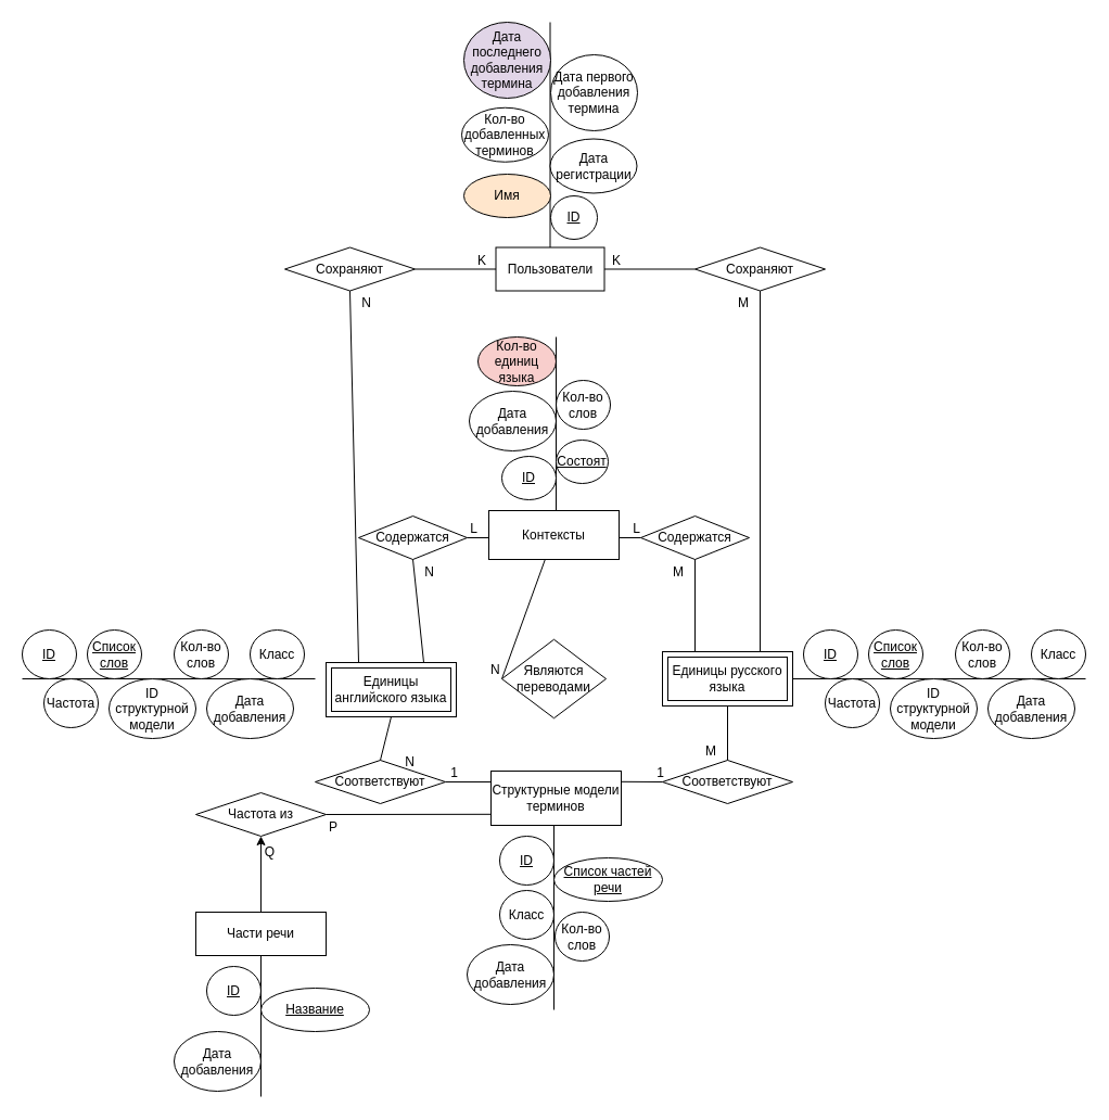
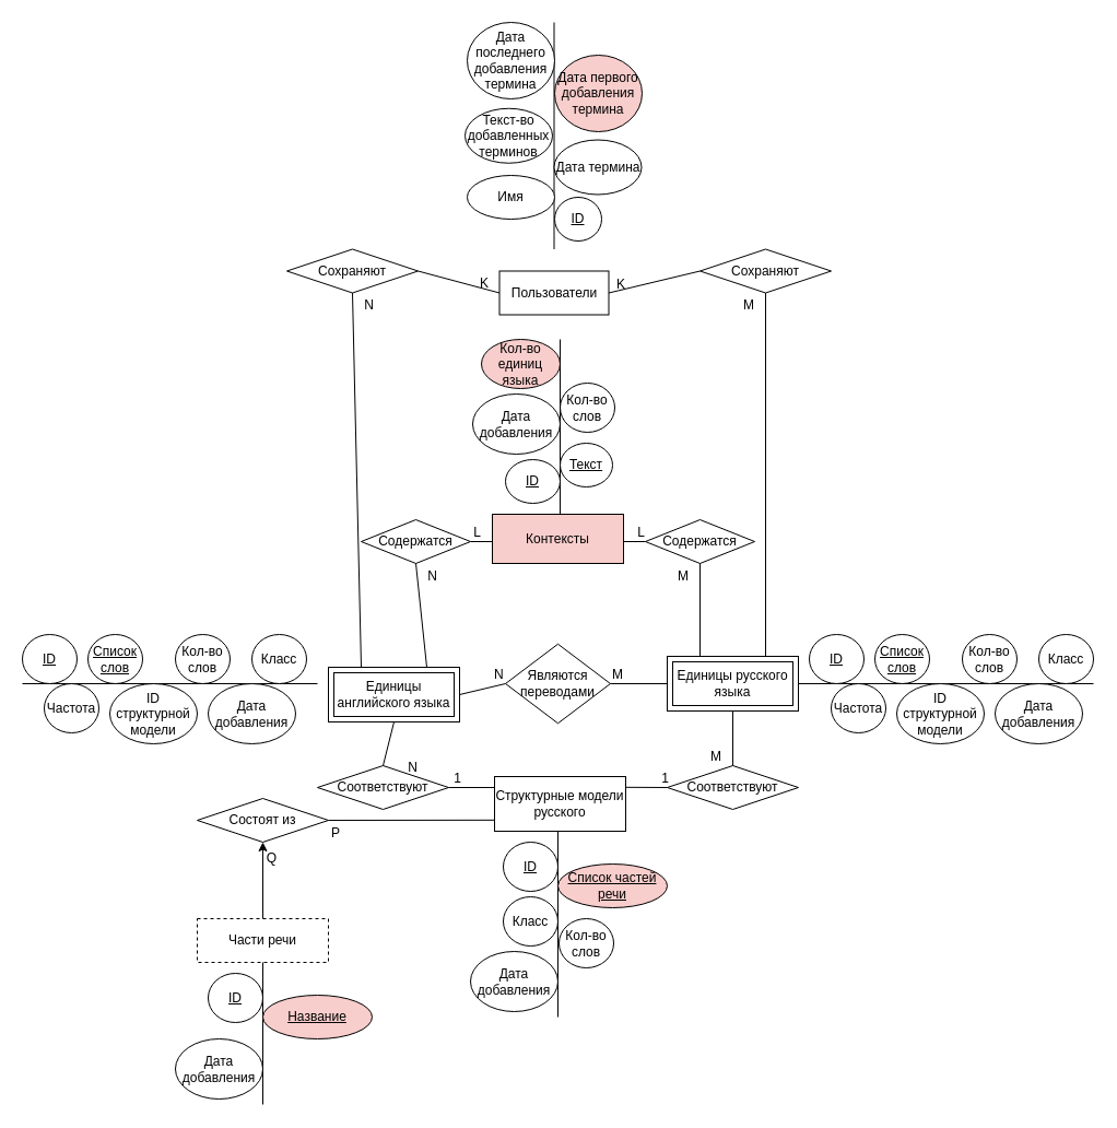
  <mxCell id="0" />
  <mxCell id="1" parent="0" />
  <mxCell id="2" value="Единицы английского языка" style="shape=ext;margin=3;double=1;whiteSpace=wrap;html=1;align=center;" parent="1" vertex="1"><mxGeometry x="300" y="610" width="120" height="50" as="geometry" /></mxCell>
  <mxCell id="3" value="Единицы русского языка" style="shape=ext;margin=3;double=1;whiteSpace=wrap;html=1;align=center;" parent="1" vertex="1"><mxGeometry x="610" y="600" width="120" height="50" as="geometry" /></mxCell>
  <mxCell id="4" value="Соответствуют" style="shape=rhombus;perimeter=rhombusPerimeter;whiteSpace=wrap;html=1;align=center;" parent="1" vertex="1"><mxGeometry x="290" y="700" width="120" height="40" as="geometry" /></mxCell>
  <mxCell id="5" value="Соответствуют" style="shape=rhombus;perimeter=rhombusPerimeter;whiteSpace=wrap;html=1;align=center;" parent="1" vertex="1"><mxGeometry x="610" y="700" width="120" height="40" as="geometry" /></mxCell>
  <mxCell id="6" value="" style="endArrow=none;html=1;rounded=0;exitX=1;exitY=0.5;exitDx=0;exitDy=0;exitPerimeter=0;entryX=0;entryY=0.2;entryDx=0;entryDy=0;entryPerimeter=0;" parent="1" source="4" edge="1"><mxGeometry relative="1" as="geometry"><mxPoint x="410" y="739.8" as="sourcePoint" /><mxPoint x="452" y="720" as="targetPoint" /></mxGeometry></mxCell>
  <mxCell id="7" value="1" style="resizable=0;html=1;align=right;verticalAlign=bottom;" parent="6" connectable="0" vertex="1"><mxGeometry x="1" relative="1" as="geometry"><mxPoint x="-30" as="offset" /></mxGeometry></mxCell>
  <mxCell id="8" value="" style="endArrow=none;html=1;rounded=0;exitX=0.5;exitY=0;exitDx=0;exitDy=0;entryX=0.5;entryY=1;entryDx=0;entryDy=0;" parent="1" source="4" target="2" edge="1"><mxGeometry relative="1" as="geometry"><mxPoint x="344" y="670" as="sourcePoint" /><mxPoint x="504" y="670" as="targetPoint" /></mxGeometry></mxCell>
  <mxCell id="9" value="N" style="resizable=0;html=1;align=right;verticalAlign=bottom;" parent="8" connectable="0" vertex="1"><mxGeometry x="1" relative="1" as="geometry"><mxPoint x="22" y="50" as="offset" /></mxGeometry></mxCell>
  <mxCell id="10" value="" style="endArrow=none;html=1;rounded=0;entryX=0.5;entryY=1;entryDx=0;entryDy=0;exitX=0.5;exitY=0;exitDx=0;exitDy=0;" parent="1" source="5" target="3" edge="1"><mxGeometry relative="1" as="geometry"><mxPoint x="650" y="700" as="sourcePoint" /><mxPoint x="589.8" y="650" as="targetPoint" /></mxGeometry></mxCell>
  <mxCell id="11" value="M" style="resizable=0;html=1;align=right;verticalAlign=bottom;" parent="10" connectable="0" vertex="1"><mxGeometry x="1" relative="1" as="geometry"><mxPoint x="-10" y="50" as="offset" /></mxGeometry></mxCell>
  <mxCell id="12" value="" style="endArrow=none;html=1;rounded=0;exitX=0;exitY=0.5;exitDx=0;exitDy=0;entryX=0.999;entryY=0.196;entryDx=0;entryDy=0;entryPerimeter=0;" parent="1" source="5" edge="1"><mxGeometry relative="1" as="geometry"><mxPoint x="580" y="730" as="sourcePoint" /><mxPoint x="571.88" y="719.8" as="targetPoint" /></mxGeometry></mxCell>
  <mxCell id="13" value="1" style="resizable=0;html=1;align=right;verticalAlign=bottom;" parent="12" connectable="0" vertex="1"><mxGeometry x="1" relative="1" as="geometry"><mxPoint x="40" as="offset" /></mxGeometry></mxCell>
- <mxCell id="14" value="" style="endArrow=none;html=1;rounded=0;exitX=0;exitY=0.5;exitDx=0;exitDy=0;" parent="1" source="27" target="85" edge="1"><mxGeometry relative="1" as="geometry"><mxPoint x="470" y="640" as="sourcePoint" /><mxPoint x="630" y="640" as="targetPoint" /></mxGeometry></mxCell>
+ <mxCell id="14" value="" style="endArrow=none;html=1;rounded=0;entryX=1;entryY=0.5;entryDx=0;entryDy=0;exitX=0;exitY=0.5;exitDx=0;exitDy=0;" parent="1" source="27" target="2" edge="1"><mxGeometry relative="1" as="geometry"><mxPoint x="470" y="640" as="sourcePoint" /><mxPoint x="630" y="640" as="targetPoint" /></mxGeometry></mxCell>
  <mxCell id="15" value="N" style="resizable=0;html=1;align=left;verticalAlign=bottom;direction=west;" parent="1" connectable="0" vertex="1"><mxGeometry x="450" y="625" as="geometry" /></mxCell>
- <mxCell id="16" value="Пользователи" style="whiteSpace=wrap;html=1;align=center;" parent="1" vertex="1"><mxGeometry x="456.5" y="227.5" width="100" height="40" as="geometry" /></mxCell>
+ <mxCell id="16" value="Пользователи" style="whiteSpace=wrap;html=1;align=center;" parent="1" vertex="1"><mxGeometry x="456.5" y="247.5" width="100" height="40" as="geometry" /></mxCell>
  <mxCell id="17" value="Сохраняют" style="shape=rhombus;perimeter=rhombusPerimeter;whiteSpace=wrap;html=1;align=center;" parent="1" vertex="1"><mxGeometry x="262" y="227.5" width="120" height="40" as="geometry" /></mxCell>
  <mxCell id="18" value="" style="endArrow=none;html=1;rounded=0;exitX=1;exitY=0.5;exitDx=0;exitDy=0;entryX=0;entryY=0.5;entryDx=0;entryDy=0;" parent="1" source="17" target="16" edge="1"><mxGeometry relative="1" as="geometry"><mxPoint x="416" y="249.8" as="sourcePoint" /><mxPoint x="456" y="249.8" as="targetPoint" /></mxGeometry></mxCell>
  <mxCell id="19" value="K" style="resizable=0;html=1;align=right;verticalAlign=bottom;" parent="18" connectable="0" vertex="1"><mxGeometry x="1" relative="1" as="geometry"><mxPoint x="-9" as="offset" /></mxGeometry></mxCell>
  <mxCell id="20" value="" style="endArrow=none;html=1;rounded=0;entryX=0.5;entryY=1;entryDx=0;entryDy=0;exitX=0.25;exitY=0;exitDx=0;exitDy=0;" parent="1" source="2" target="17" edge="1"><mxGeometry relative="1" as="geometry"><mxPoint x="310" y="580" as="sourcePoint" /><mxPoint x="360" y="520" as="targetPoint" /></mxGeometry></mxCell>
  <mxCell id="21" value="N" style="resizable=0;html=1;align=right;verticalAlign=bottom;" parent="20" connectable="0" vertex="1"><mxGeometry x="1" relative="1" as="geometry"><mxPoint x="20" y="20" as="offset" /></mxGeometry></mxCell>
  <mxCell id="22" value="Сохраняют" style="shape=rhombus;perimeter=rhombusPerimeter;whiteSpace=wrap;html=1;align=center;" parent="1" vertex="1"><mxGeometry x="640" y="227.5" width="120" height="40" as="geometry" /></mxCell>
  <mxCell id="23" value="" style="endArrow=none;html=1;rounded=0;exitX=0;exitY=0.5;exitDx=0;exitDy=0;entryX=1;entryY=0.5;entryDx=0;entryDy=0;" parent="1" source="22" target="16" edge="1"><mxGeometry relative="1" as="geometry"><mxPoint x="592" as="sourcePoint" y="320" /><mxPoint x="636" as="targetPoint" y="320" /></mxGeometry></mxCell>
  <mxCell id="24" value="K" style="resizable=0;html=1;align=right;verticalAlign=bottom;" parent="23" connectable="0" vertex="1"><mxGeometry x="1" relative="1" as="geometry"><mxPoint x="16" as="offset" /></mxGeometry></mxCell>
  <mxCell id="25" value="" style="endArrow=none;html=1;rounded=0;entryX=0.5;entryY=1;entryDx=0;entryDy=0;exitX=0.75;exitY=0;exitDx=0;exitDy=0;" parent="1" source="3" target="22" edge="1"><mxGeometry relative="1" as="geometry"><mxPoint x="650" y="600" as="sourcePoint" /><mxPoint x="650" y="480" as="targetPoint" /></mxGeometry></mxCell>
  <mxCell id="26" value="M" style="resizable=0;html=1;align=right;verticalAlign=bottom;" parent="25" connectable="0" vertex="1"><mxGeometry x="1" relative="1" as="geometry"><mxPoint x="-10" y="20" as="offset" /></mxGeometry></mxCell>
  <mxCell id="27" value="Являются переводами" style="shape=rhombus;perimeter=rhombusPerimeter;whiteSpace=wrap;html=1;align=center;" parent="1" vertex="1"><mxGeometry x="462" y="588.75" width="96" height="72.5" as="geometry" /></mxCell>
+ <mxCell id="28" value="" style="endArrow=none;html=1;rounded=0;exitX=0;exitY=0.5;exitDx=0;exitDy=0;entryX=1;entryY=0.5;entryDx=0;entryDy=0;" parent="1" source="3" target="27" edge="1"><mxGeometry relative="1" as="geometry"><mxPoint x="620" y="470" as="sourcePoint" /><mxPoint x="564" y="470" as="targetPoint" /></mxGeometry></mxCell>
+ <mxCell id="29" value="M" style="resizable=0;html=1;align=right;verticalAlign=bottom;" parent="28" connectable="0" vertex="1"><mxGeometry x="1" relative="1" as="geometry"><mxPoint x="12" as="offset" /></mxGeometry></mxCell>
  <mxCell id="30" value="" style="line;strokeWidth=1;rotatable=0;dashed=0;labelPosition=right;align=left;verticalAlign=middle;spacingTop=0;spacingLeft=6;points=[];portConstraint=eastwest;direction=south;" parent="1" vertex="1"><mxGeometry x="505" y="760" width="10" height="170" as="geometry" /></mxCell>
- <mxCell id="31" value="Список частей речи" style="ellipse;whiteSpace=wrap;html=1;align=center;fontStyle=4;" parent="1" vertex="1"><mxGeometry x="510" y="790" width="100" height="40" as="geometry" /></mxCell>
+ <mxCell id="31" value="Список частей речи" style="ellipse;whiteSpace=wrap;html=1;align=center;fontStyle=4;fillColor=#f8cecc;" parent="1" vertex="1"><mxGeometry x="510" y="790" width="100" height="40" as="geometry" /></mxCell>
  <mxCell id="32" value="" style="line;strokeWidth=1;rotatable=0;dashed=0;labelPosition=right;align=left;verticalAlign=middle;spacingTop=0;spacingLeft=6;points=[];portConstraint=eastwest;direction=west;" parent="1" vertex="1"><mxGeometry x="20" y="620" width="270" height="10" as="geometry" /></mxCell>
  <mxCell id="33" value="Список слов" style="ellipse;whiteSpace=wrap;html=1;align=center;fontStyle=4;direction=south;" parent="1" vertex="1"><mxGeometry x="80" y="580" width="50" height="45" as="geometry" /></mxCell>
  <mxCell id="34" value="Частота" style="ellipse;whiteSpace=wrap;html=1;align=center;" parent="1" vertex="1"><mxGeometry x="40" y="625" width="50" height="45" as="geometry" /></mxCell>
  <mxCell id="35" value="Кол-во&lt;br&gt;слов" style="ellipse;whiteSpace=wrap;html=1;align=center;" parent="1" vertex="1"><mxGeometry x="160" y="580" width="50" height="45" as="geometry" /></mxCell>
  <mxCell id="36" value="ID структурной&lt;br&gt;модели" style="ellipse;whiteSpace=wrap;html=1;align=center;" parent="1" vertex="1"><mxGeometry x="100" y="625" width="80" height="55" as="geometry" /></mxCell>
  <mxCell id="37" value="" style="line;strokeWidth=1;rotatable=0;dashed=0;labelPosition=right;align=left;verticalAlign=middle;spacingTop=0;spacingLeft=6;points=[];portConstraint=eastwest;direction=south;" parent="1" vertex="1"><mxGeometry x="501.5" y="20" width="10" height="207.5" as="geometry" /></mxCell>
  <mxCell id="38" value="ID" style="ellipse;whiteSpace=wrap;html=1;align=center;fontStyle=4;" parent="1" vertex="1"><mxGeometry x="507" y="180" width="43" height="40" as="geometry" /></mxCell>
  <mxCell id="39" value="ID" style="ellipse;whiteSpace=wrap;html=1;align=center;fontStyle=4;" parent="1" vertex="1"><mxGeometry x="460" y="770" width="50" height="45" as="geometry" /></mxCell>
  <mxCell id="40" value="Содержатся" style="shape=rhombus;perimeter=rhombusPerimeter;whiteSpace=wrap;html=1;align=center;" parent="1" vertex="1"><mxGeometry x="330" y="475" width="100" height="40" as="geometry" /></mxCell>
  <mxCell id="41" value="" style="endArrow=none;html=1;rounded=0;exitX=1;exitY=0.5;exitDx=0;exitDy=0;entryX=0;entryY=0.5;entryDx=0;entryDy=0;" parent="1" source="40" edge="1"><mxGeometry relative="1" as="geometry"><mxPoint x="484" y="399.8" as="sourcePoint" /><mxPoint x="450" y="495" as="targetPoint" /></mxGeometry></mxCell>
  <mxCell id="42" value="L" style="resizable=0;html=1;align=right;verticalAlign=bottom;" parent="41" connectable="0" vertex="1"><mxGeometry x="1" relative="1" as="geometry"><mxPoint x="-10" as="offset" /></mxGeometry></mxCell>
  <mxCell id="43" value="" style="endArrow=none;html=1;rounded=0;entryX=0.5;entryY=1;entryDx=0;entryDy=0;exitX=0.75;exitY=0;exitDx=0;exitDy=0;" parent="1" source="2" target="40" edge="1"><mxGeometry relative="1" as="geometry"><mxPoint x="400" y="580" as="sourcePoint" /><mxPoint x="430" y="630" as="targetPoint" /></mxGeometry></mxCell>
  <mxCell id="44" value="N" style="resizable=0;html=1;align=right;verticalAlign=bottom;" parent="43" connectable="0" vertex="1"><mxGeometry x="1" relative="1" as="geometry"><mxPoint x="20" y="20" as="offset" /></mxGeometry></mxCell>
  <mxCell id="45" value="Содержатся" style="shape=rhombus;perimeter=rhombusPerimeter;whiteSpace=wrap;html=1;align=center;" parent="1" vertex="1"><mxGeometry x="590" y="475" width="100" height="40" as="geometry" /></mxCell>
  <mxCell id="46" value="" style="endArrow=none;html=1;rounded=0;exitX=0;exitY=0.5;exitDx=0;exitDy=0;entryX=1;entryY=0.5;entryDx=0;entryDy=0;" parent="1" source="45" edge="1"><mxGeometry relative="1" as="geometry"><mxPoint x="734" y="399.8" as="sourcePoint" /><mxPoint x="570" y="495" as="targetPoint" /></mxGeometry></mxCell>
  <mxCell id="47" value="L" style="resizable=0;html=1;align=right;verticalAlign=bottom;" parent="46" connectable="0" vertex="1"><mxGeometry x="1" relative="1" as="geometry"><mxPoint x="20" as="offset" /></mxGeometry></mxCell>
  <mxCell id="48" value="" style="endArrow=none;html=1;rounded=0;entryX=0.5;entryY=1;entryDx=0;entryDy=0;exitX=0.25;exitY=0;exitDx=0;exitDy=0;" parent="1" source="3" target="45" edge="1"><mxGeometry relative="1" as="geometry"><mxPoint x="630" y="600" as="sourcePoint" /><mxPoint x="680" y="630" as="targetPoint" /></mxGeometry></mxCell>
  <mxCell id="49" value="M" style="resizable=0;html=1;align=right;verticalAlign=bottom;" parent="48" connectable="0" vertex="1"><mxGeometry x="1" relative="1" as="geometry"><mxPoint x="-10" y="20" as="offset" /></mxGeometry></mxCell>
  <mxCell id="50" value="" style="line;strokeWidth=1;rotatable=0;dashed=0;labelPosition=right;align=left;verticalAlign=middle;spacingTop=0;spacingLeft=6;points=[];portConstraint=eastwest;direction=south;" parent="1" vertex="1"><mxGeometry x="507" y="310" width="10" height="160" as="geometry" /></mxCell>
- <mxCell id="51" value="Состоят" style="ellipse;whiteSpace=wrap;html=1;align=center;fontStyle=4;" parent="1" vertex="1"><mxGeometry x="512" y="405" width="48" height="40" as="geometry" /></mxCell>
+ <mxCell id="51" value="Текст" style="ellipse;whiteSpace=wrap;html=1;align=center;fontStyle=4;" parent="1" vertex="1"><mxGeometry x="512" y="405" width="48" height="40" as="geometry" /></mxCell>
  <mxCell id="52" value="ID" style="ellipse;whiteSpace=wrap;html=1;align=center;fontStyle=4;" parent="1" vertex="1"><mxGeometry x="462" y="420" width="50" height="40" as="geometry" /></mxCell>
  <mxCell id="53" value="ID" style="ellipse;whiteSpace=wrap;html=1;align=center;fontStyle=4;direction=south;" parent="1" vertex="1"><mxGeometry x="20" y="580" width="50" height="45" as="geometry" /></mxCell>
  <mxCell id="54" value="Кол-во&lt;br&gt;слов" style="ellipse;whiteSpace=wrap;html=1;align=center;" parent="1" vertex="1"><mxGeometry x="511" y="840" width="50" height="45" as="geometry" /></mxCell>
- <mxCell id="55" value="Кол-во&lt;br&gt;добавленных терминов" style="ellipse;whiteSpace=wrap;html=1;align=center;" parent="1" vertex="1"><mxGeometry x="425" y="98.75" width="80" height="50" as="geometry" /></mxCell>
- <mxCell id="56" value="Дата регистрации" style="ellipse;whiteSpace=wrap;html=1;align=center;" parent="1" vertex="1"><mxGeometry x="506.5" y="127.5" width="80" height="50" as="geometry" /></mxCell>
- <mxCell id="57" value="Дата последнего добавления термина" style="ellipse;whiteSpace=wrap;html=1;align=center;fillColor=#e1d5e7;" parent="1" vertex="1"><mxGeometry x="427" y="20" width="80" height="70" as="geometry" /></mxCell>
+ <mxCell id="55" value="Текст-во&lt;br&gt;добавленных терминов" style="ellipse;whiteSpace=wrap;html=1;align=center;" parent="1" vertex="1"><mxGeometry x="425" y="98.75" width="80" height="50" as="geometry" /></mxCell>
+ <mxCell id="56" value="Дата термина" style="ellipse;whiteSpace=wrap;html=1;align=center;" parent="1" vertex="1"><mxGeometry x="506.5" y="127.5" width="80" height="50" as="geometry" /></mxCell>
+ <mxCell id="57" value="Дата последнего добавления термина" style="ellipse;whiteSpace=wrap;html=1;align=center;" parent="1" vertex="1"><mxGeometry x="427" y="20" width="80" height="70" as="geometry" /></mxCell>
  <mxCell id="58" value="Дата добавления" style="ellipse;whiteSpace=wrap;html=1;align=center;" parent="1" vertex="1"><mxGeometry x="190" y="625" width="80" height="55" as="geometry" /></mxCell>
  <mxCell id="59" value="Дата добавления" style="ellipse;whiteSpace=wrap;html=1;align=center;" parent="1" vertex="1"><mxGeometry x="432" y="360" width="80" height="55" as="geometry" /></mxCell>
  <mxCell id="60" value="Кол-во&lt;br&gt;слов" style="ellipse;whiteSpace=wrap;html=1;align=center;" parent="1" vertex="1"><mxGeometry x="512" y="350" width="50" height="45" as="geometry" /></mxCell>
  <mxCell id="61" value="Кол-во&lt;br&gt;единиц языка" style="ellipse;whiteSpace=wrap;html=1;align=center;fillColor=#f8cecc;" parent="1" vertex="1"><mxGeometry x="440" y="310" width="72" height="45" as="geometry" /></mxCell>
- <mxCell id="62" value="Дата первого добавления термина" style="ellipse;whiteSpace=wrap;html=1;align=center;" parent="1" vertex="1"><mxGeometry x="507" y="50" width="80" height="70" as="geometry" /></mxCell>
+ <mxCell id="62" value="Дата первого добавления термина" style="ellipse;whiteSpace=wrap;html=1;align=center;fillColor=#f8cecc;" parent="1" vertex="1"><mxGeometry x="507" y="50" width="80" height="70" as="geometry" /></mxCell>
  <mxCell id="63" value="Класс" style="ellipse;whiteSpace=wrap;html=1;align=center;" parent="1" vertex="1"><mxGeometry x="460" y="820" width="50" height="45" as="geometry" /></mxCell>
  <mxCell id="64" value="Класс" style="ellipse;whiteSpace=wrap;html=1;align=center;" parent="1" vertex="1"><mxGeometry x="230" y="580" width="50" height="45" as="geometry" /></mxCell>
  <mxCell id="65" value="" style="line;strokeWidth=1;rotatable=0;dashed=0;labelPosition=right;align=left;verticalAlign=middle;spacingTop=0;spacingLeft=6;points=[];portConstraint=eastwest;direction=west;" parent="1" vertex="1"><mxGeometry x="730" y="620" width="270" height="10" as="geometry" /></mxCell>
  <mxCell id="66" value="Список слов" style="ellipse;whiteSpace=wrap;html=1;align=center;fontStyle=4;direction=south;" parent="1" vertex="1"><mxGeometry x="800" y="580" width="50" height="45" as="geometry" /></mxCell>
  <mxCell id="67" value="Частота" style="ellipse;whiteSpace=wrap;html=1;align=center;" parent="1" vertex="1"><mxGeometry x="760" y="625" width="50" height="45" as="geometry" /></mxCell>
  <mxCell id="68" value="Кол-во&lt;br&gt;слов" style="ellipse;whiteSpace=wrap;html=1;align=center;" parent="1" vertex="1"><mxGeometry x="880" y="580" width="50" height="45" as="geometry" /></mxCell>
  <mxCell id="69" value="ID структурной&lt;br&gt;модели" style="ellipse;whiteSpace=wrap;html=1;align=center;" parent="1" vertex="1"><mxGeometry x="820" y="625" width="80" height="55" as="geometry" /></mxCell>
  <mxCell id="70" value="ID" style="ellipse;whiteSpace=wrap;html=1;align=center;fontStyle=4;direction=south;" parent="1" vertex="1"><mxGeometry x="740" y="580" width="50" height="45" as="geometry" /></mxCell>
  <mxCell id="71" value="Дата добавления" style="ellipse;whiteSpace=wrap;html=1;align=center;" parent="1" vertex="1"><mxGeometry x="910" y="625" width="80" height="55" as="geometry" /></mxCell>
  <mxCell id="72" value="Класс" style="ellipse;whiteSpace=wrap;html=1;align=center;" parent="1" vertex="1"><mxGeometry x="950" y="580" width="50" height="45" as="geometry" /></mxCell>
- <mxCell id="73" value="Части речи" style="whiteSpace=wrap;html=1;align=center;" parent="1" vertex="1"><mxGeometry x="180" y="840" width="120" height="40" as="geometry" /></mxCell>
+ <mxCell id="73" value="Части речи" style="whiteSpace=wrap;html=1;align=center;dashed=1;" parent="1" vertex="1"><mxGeometry x="180" y="840" width="120" height="40" as="geometry" /></mxCell>
  <mxCell id="74" value="" style="line;strokeWidth=1;rotatable=0;dashed=0;labelPosition=right;align=left;verticalAlign=middle;spacingTop=0;spacingLeft=6;points=[];portConstraint=eastwest;direction=south;" parent="1" vertex="1"><mxGeometry x="235" y="880" width="10" height="130" as="geometry" /></mxCell>
- <mxCell id="75" value="Название" style="ellipse;whiteSpace=wrap;html=1;align=center;fontStyle=4;" parent="1" vertex="1"><mxGeometry x="240" y="910" width="100" height="40" as="geometry" /></mxCell>
+ <mxCell id="75" value="Название" style="ellipse;whiteSpace=wrap;html=1;align=center;fontStyle=4;fillColor=#f8cecc;" parent="1" vertex="1"><mxGeometry x="240" y="910" width="100" height="40" as="geometry" /></mxCell>
  <mxCell id="76" value="ID" style="ellipse;whiteSpace=wrap;html=1;align=center;fontStyle=4;" parent="1" vertex="1"><mxGeometry x="190" y="890" width="50" height="45" as="geometry" /></mxCell>
- <mxCell id="77" value="Частота из" style="shape=rhombus;perimeter=rhombusPerimeter;whiteSpace=wrap;html=1;align=center;" parent="1" vertex="1"><mxGeometry x="180" y="730" width="120" height="40" as="geometry" /></mxCell>
+ <mxCell id="77" value="Состоят из" style="shape=rhombus;perimeter=rhombusPerimeter;whiteSpace=wrap;html=1;align=center;" parent="1" vertex="1"><mxGeometry x="180" y="730" width="120" height="40" as="geometry" /></mxCell>
  <mxCell id="78" value="" style="endArrow=none;html=1;rounded=0;exitX=1;exitY=0.5;exitDx=0;exitDy=0;entryX=-0.003;entryY=0.796;entryDx=0;entryDy=0;entryPerimeter=0;" parent="1" source="77" edge="1"><mxGeometry relative="1" as="geometry"><mxPoint x="315" y="749.66" as="sourcePoint" /><mxPoint x="451.64" y="749.8" as="targetPoint" /></mxGeometry></mxCell>
  <mxCell id="79" value="P" style="resizable=0;html=1;align=right;verticalAlign=bottom;" parent="78" connectable="0" vertex="1"><mxGeometry x="1" relative="1" as="geometry"><mxPoint x="-141" y="20" as="offset" /></mxGeometry></mxCell>
  <mxCell id="80" value="" style="endArrow=classic;html=1;rounded=0;exitX=0.5;exitY=0;exitDx=0;exitDy=0;entryX=0.5;entryY=1;entryDx=0;entryDy=0;" parent="1" source="73" target="77" edge="1"><mxGeometry relative="1" as="geometry"><mxPoint x="360" y="710" as="sourcePoint" /><mxPoint x="360" y="660" as="targetPoint" /></mxGeometry></mxCell>
  <mxCell id="81" value="Q" style="resizable=0;html=1;align=right;verticalAlign=bottom;" parent="80" connectable="0" vertex="1"><mxGeometry x="1" relative="1" as="geometry"><mxPoint x="13" y="23" as="offset" /></mxGeometry></mxCell>
  <mxCell id="82" value="Дата добавления" style="ellipse;whiteSpace=wrap;html=1;align=center;" parent="1" vertex="1"><mxGeometry x="430" y="870" width="80" height="55" as="geometry" /></mxCell>
  <mxCell id="83" value="Дата добавления" style="ellipse;whiteSpace=wrap;html=1;align=center;" parent="1" vertex="1"><mxGeometry x="160" y="950" width="80" height="55" as="geometry" /></mxCell>
- <mxCell id="84" value="Имя" style="ellipse;whiteSpace=wrap;html=1;align=center;fillColor=#ffe6cc;" parent="1" vertex="1"><mxGeometry x="427" y="160" width="80" height="40" as="geometry" /></mxCell>
- <mxCell id="85" value="Контексты" style="whiteSpace=wrap;html=1;align=center;" vertex="1" parent="1"><mxGeometry x="450" y="470" width="120" height="45" as="geometry" /></mxCell>
- <mxCell id="86" value="Структурные модели терминов" style="whiteSpace=wrap;html=1;align=center;" vertex="1" parent="1"><mxGeometry x="452" y="710" width="120" height="50" as="geometry" /></mxCell>
+ <mxCell id="84" value="Имя" style="ellipse;whiteSpace=wrap;html=1;align=center;" parent="1" vertex="1"><mxGeometry x="427" y="160" width="80" height="40" as="geometry" /></mxCell>
+ <mxCell id="85" value="Контексты" style="whiteSpace=wrap;html=1;align=center;fillColor=#f8cecc;" vertex="1" parent="1"><mxGeometry x="450" y="470" width="120" height="45" as="geometry" /></mxCell>
+ <mxCell id="86" value="Структурные модели русского" style="whiteSpace=wrap;html=1;align=center;" vertex="1" parent="1"><mxGeometry x="452" y="710" width="120" height="50" as="geometry" /></mxCell>
